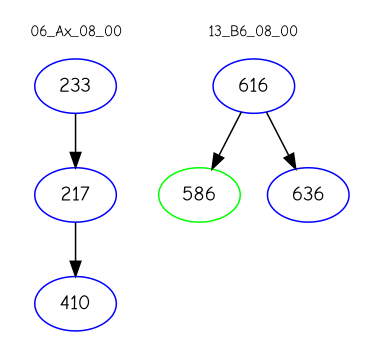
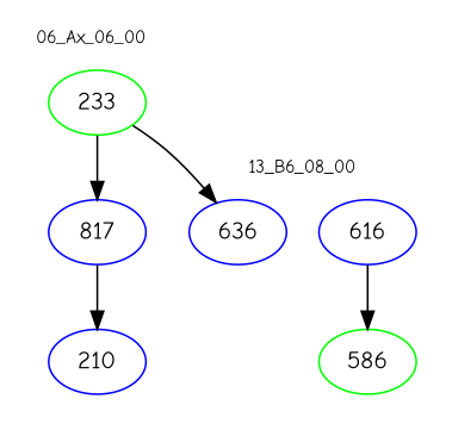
  digraph {
    fontname="Comic Neue"
    node [color=blue fontname="Comic Neue"]
    edge [color=black fontname="Comic Neue"]
-   n1 [label=217]
-   n2 [label=410]
-   n3 [label=233]
+   n1 [label=817]
+   n2 [label=210]
+   n3 [color=green label=233]
    n4 [label=616]
    n5 [color=green label=586]
    n6 [label=636]
    subgraph cluster_1 {
      color=white
      fontsize=10
-     label="06_Ax_08_00"
+     label="06_Ax_06_00"
      n1
      n2
      n3
    }
    subgraph cluster_2 {
      color=white
      fontsize=10
      label="13_B6_08_00"
      n4
      n5
      n6
    }
    n1 -> n2
    n3 -> n1
    n4 -> n5
-   n4 -> n6
+   n3 -> n6
  }
